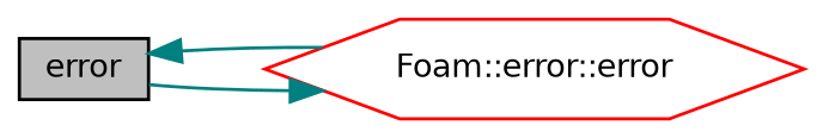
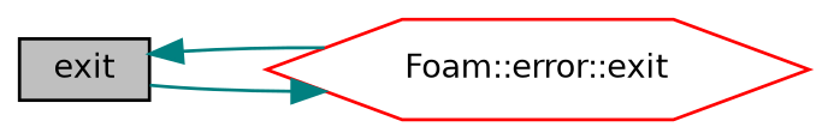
  digraph {
    rankdir=LR
    node [fontname=Helvetica fontsize=10]
    edge [color=teal fontname=Helvetica fontsize=10 labelfontname=Helvetica labelfontsize=10 style=solid]
-   n1 [color=black fillcolor=grey75 fontcolor=black height=0.2 label=error shape=box style=filled width=0.4]
-   n2 [color=red height=0.2 label="Foam::error::error" shape=hexagon width=0.4]
+   n1 [color=black fillcolor=grey75 fontcolor=black height=0.2 label=exit shape=box style=filled width=0.4]
+   n2 [color=red height=0.2 label="Foam::error::exit" shape=hexagon width=0.4]
    n1 -> n2
    n2 -> n1
  }
